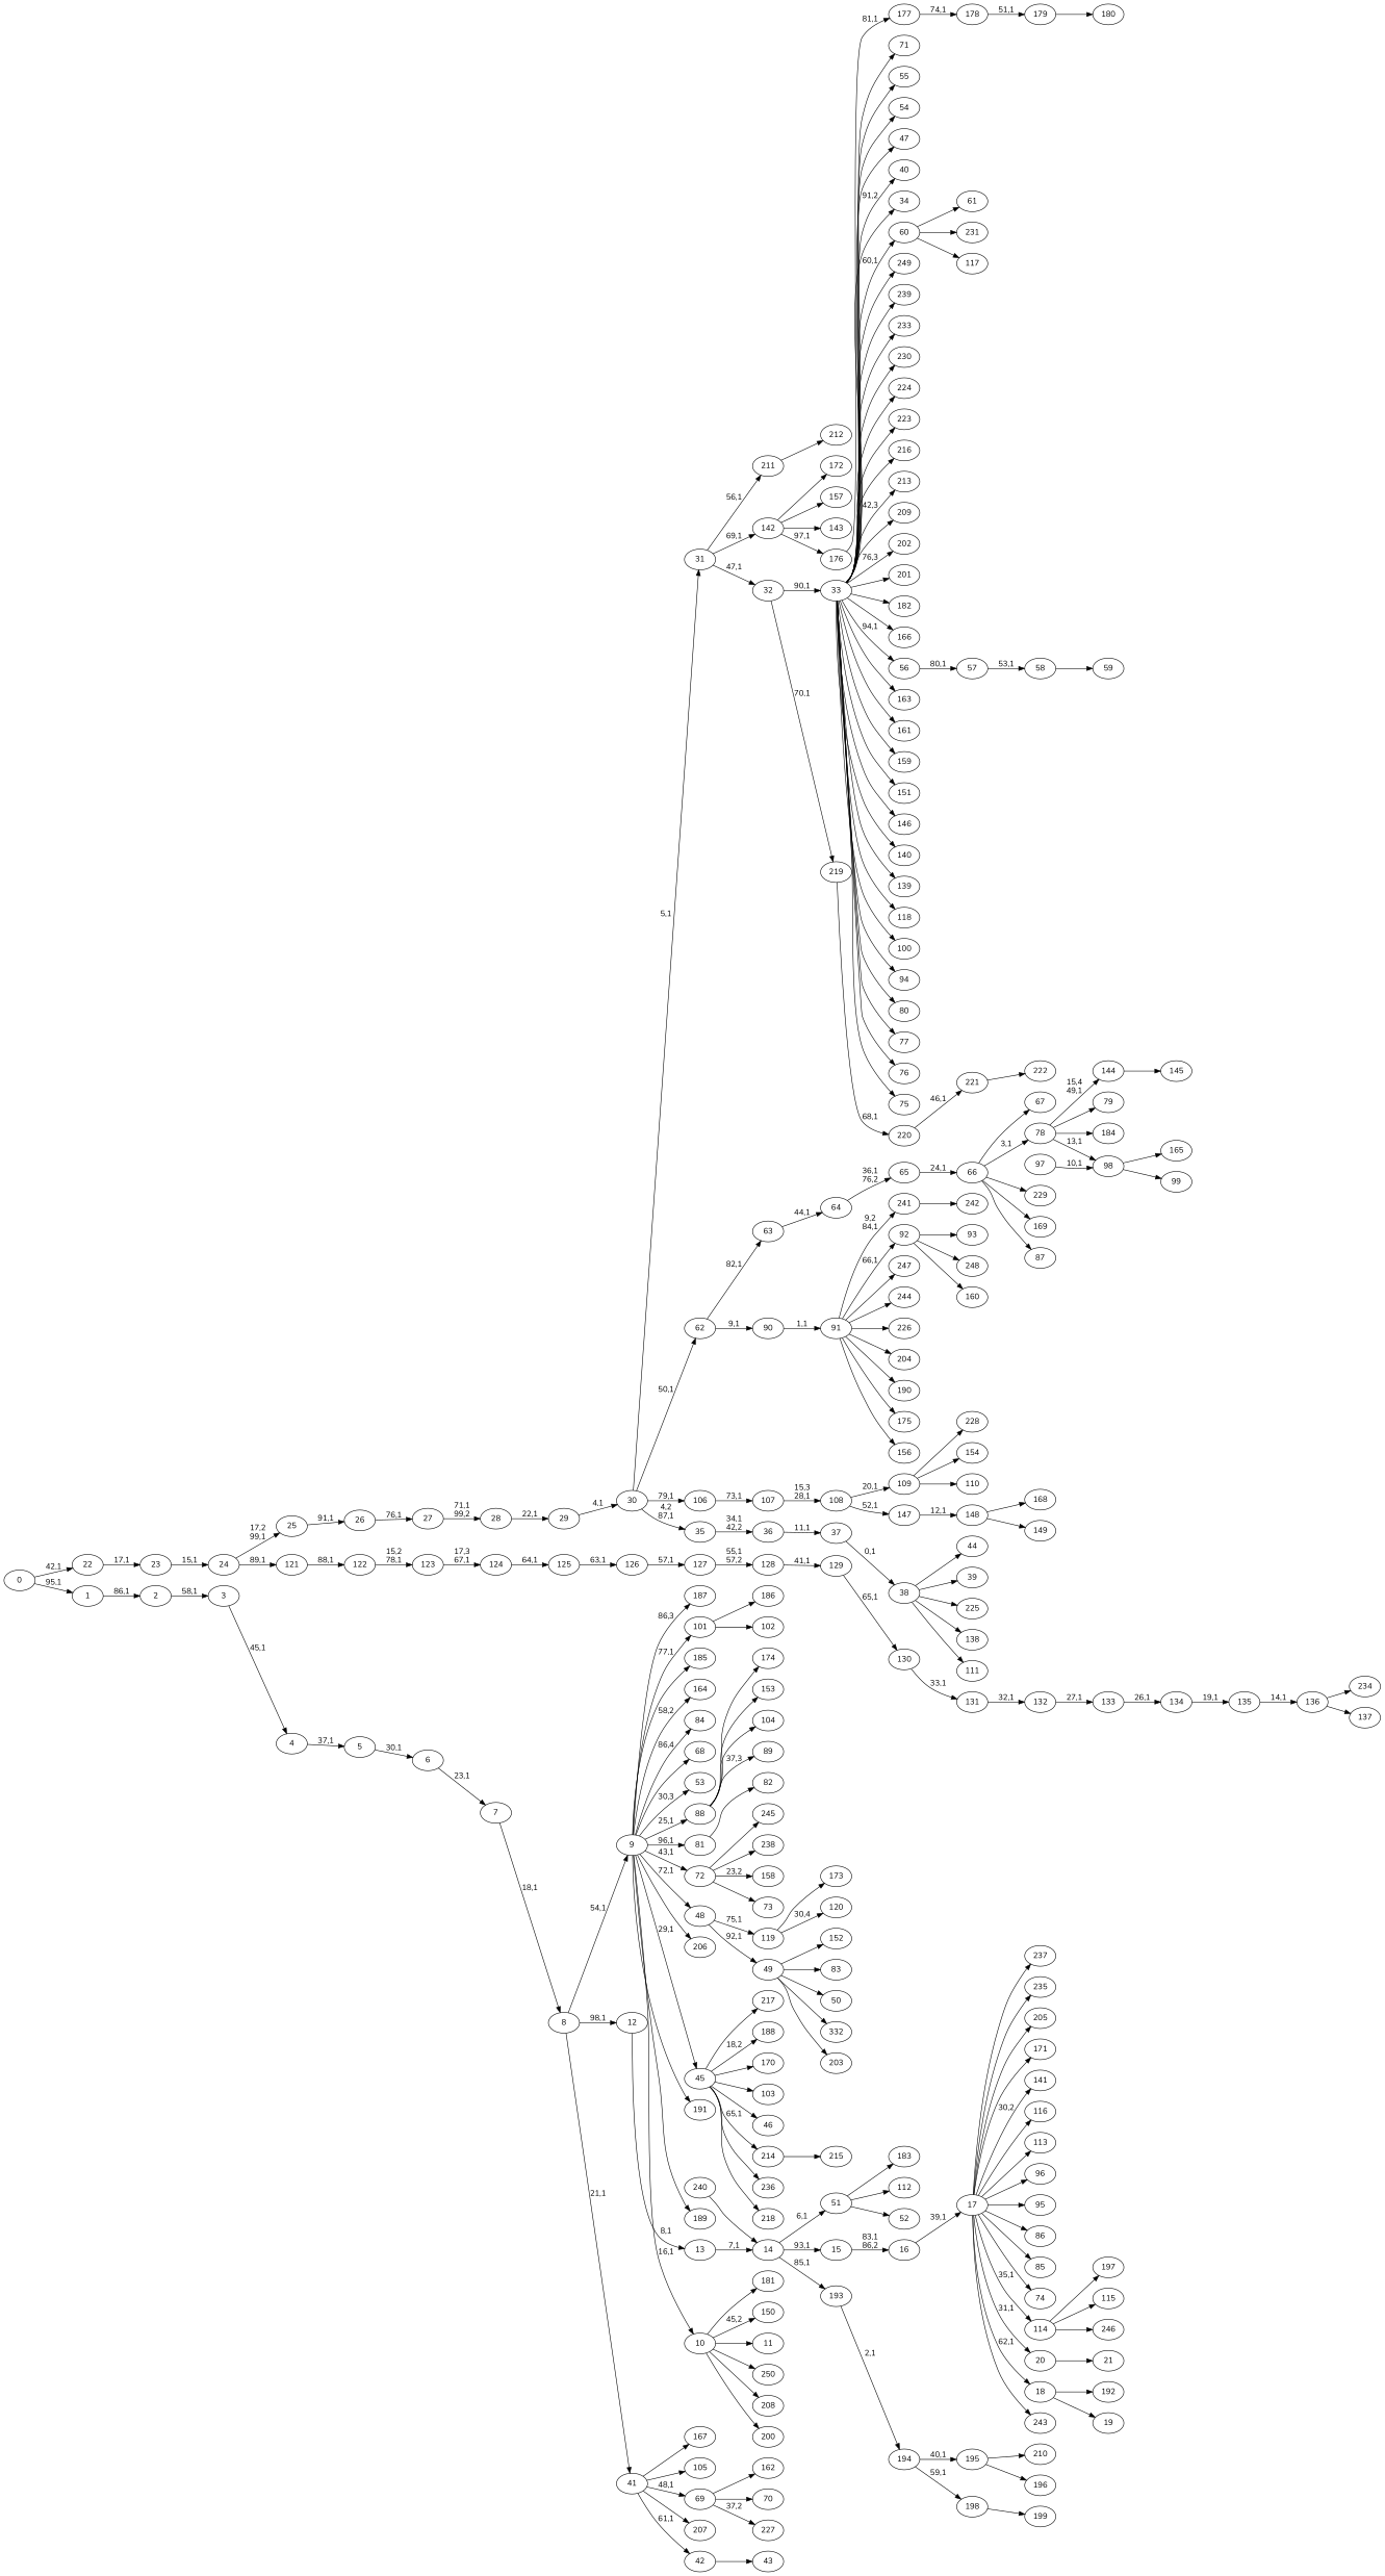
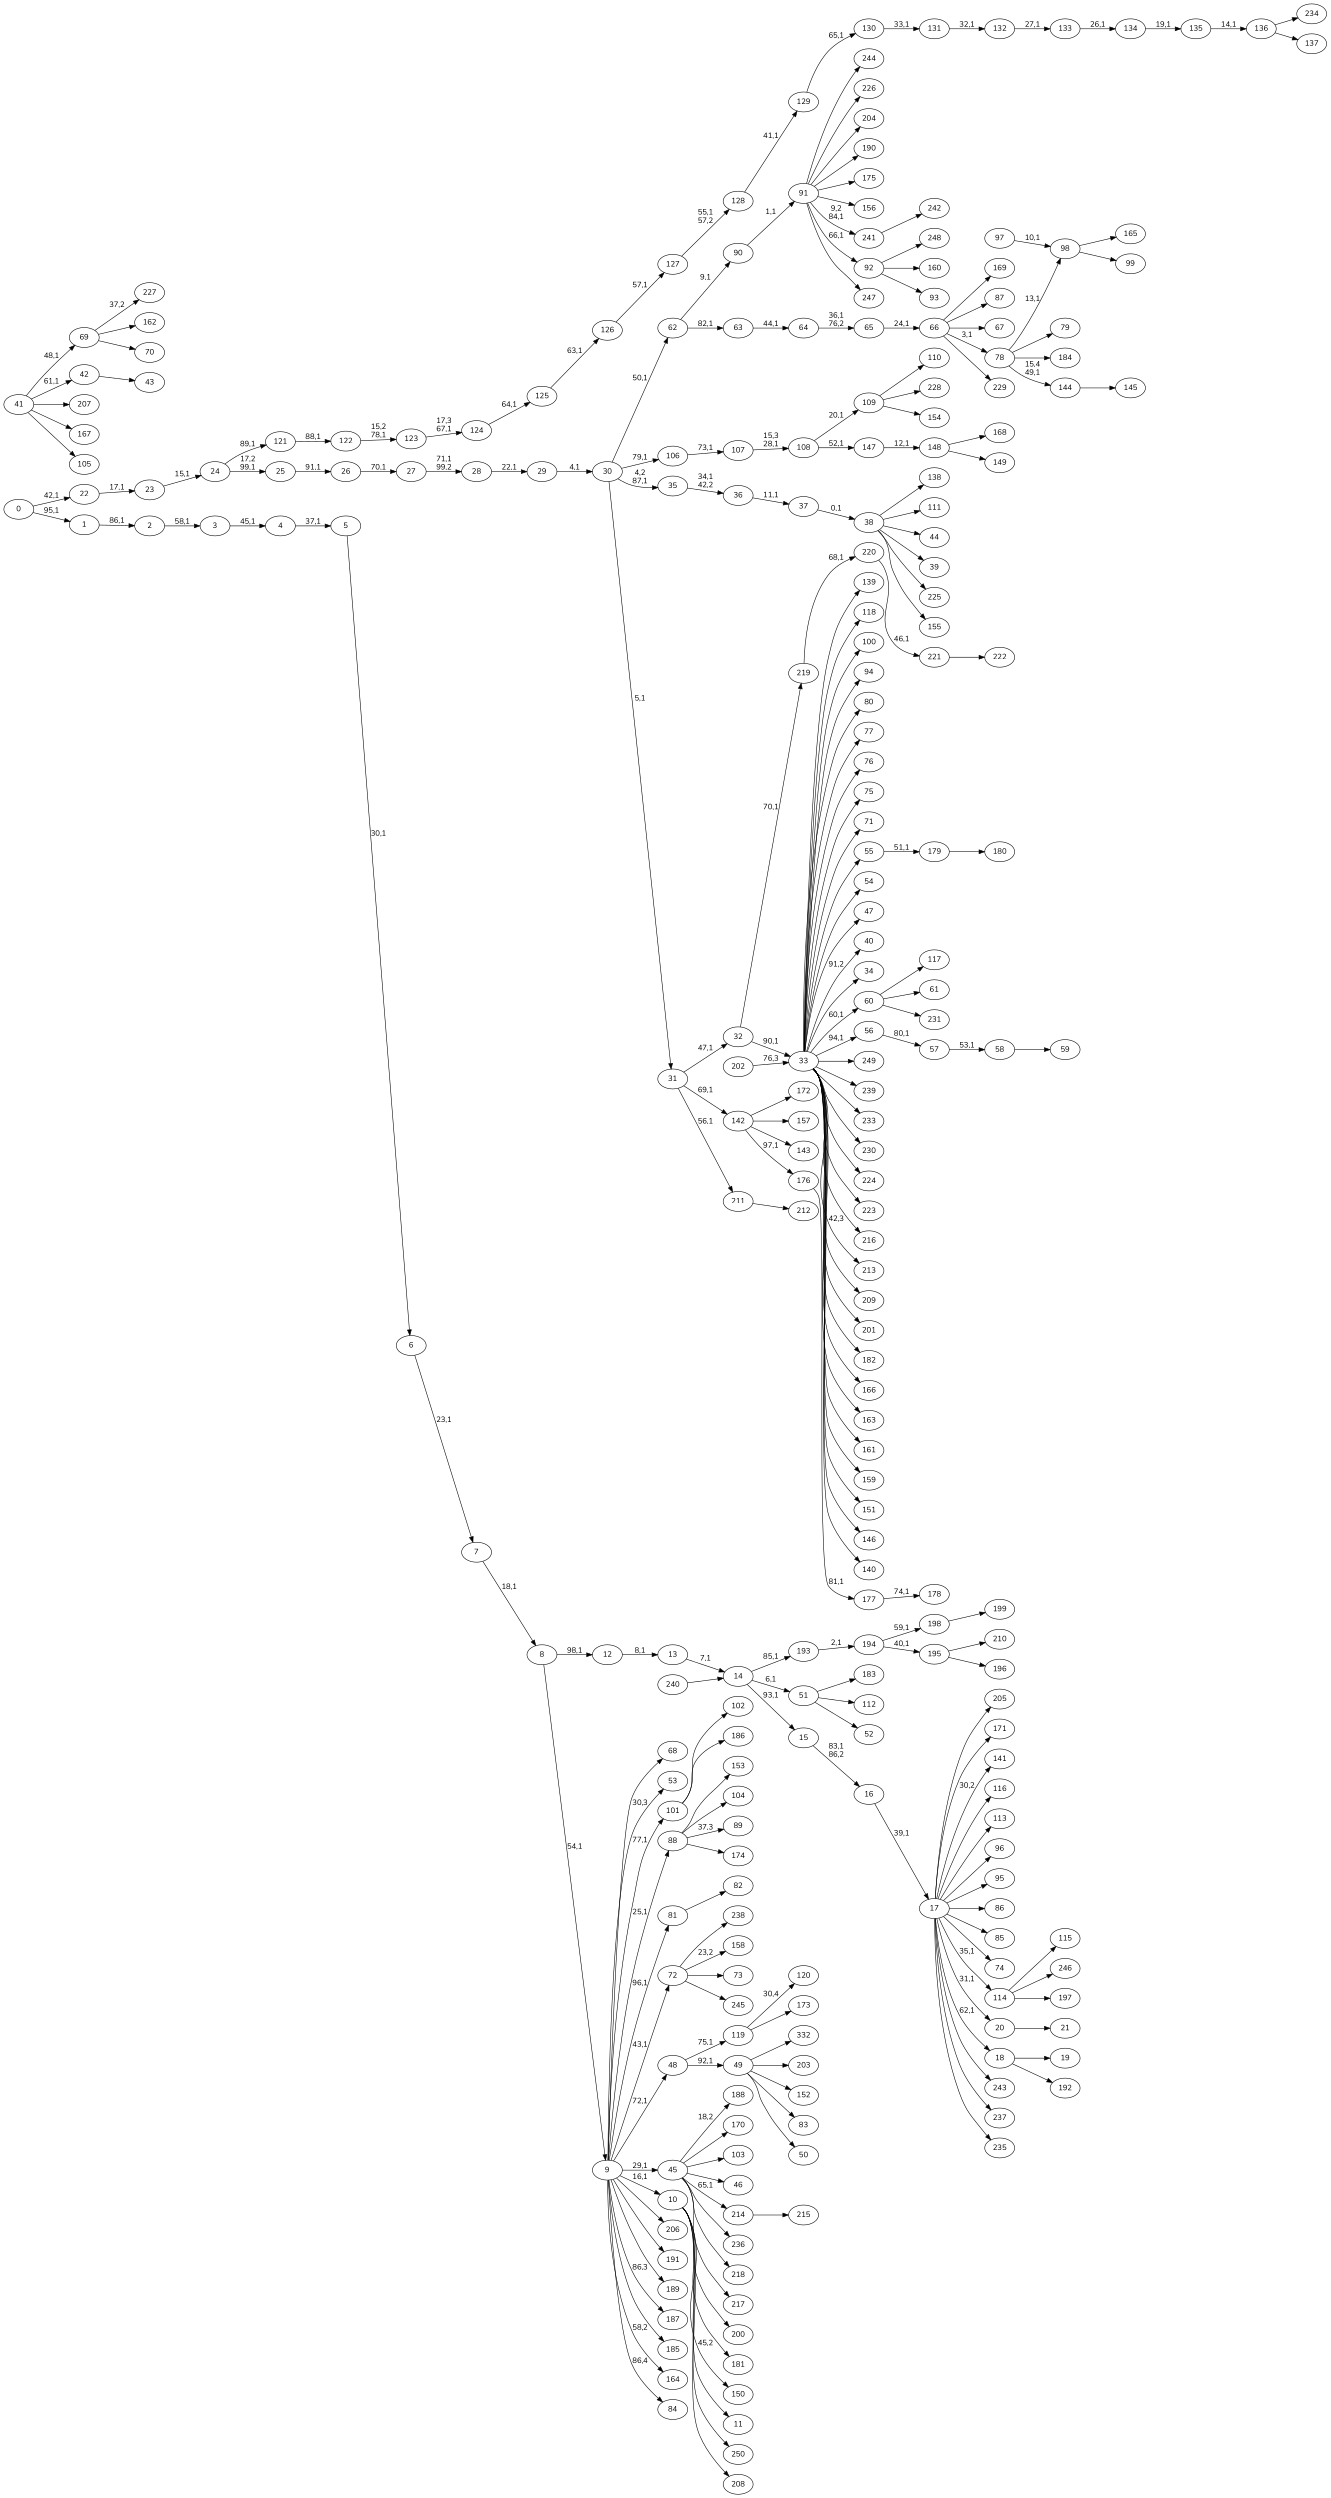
  digraph {
    fontname=Nunito
    rankdir=LR
    node [fontname=Nunito]
    edge [fontname=Nunito]
    241
    242
    221
    222
    220
    219
    214
    215
    211
    212
    198
    199
    195
    210
    196
    194
    193
    179
    180
    178
    177
    176
    148
    168
    149
    147
    144
    145
    142
    172
    157
    143
    136
    234
    137
    135
    134
    133
    132
    131
    130
    129
    128
    127
    126
    125
    124
    123
    122
    121
    119
    173
    120
    114
    246
    197
    115
    109
    228
    154
    110
    108
    107
    106
    101
    186
    102
    98
    165
    99
    97
    92
    248
    160
    93
    91
    247
    244
    226
    204
    190
    175
    156
    90
    88
    174
    153
    104
    89
    81
    82
    78
    184
    79
    72
    245
    238
    158
    73
    69
    227
    162
    70
    66
    229
    169
    87
    67
    65
    64
    63
    62
    60
    231
    117
    61
    58
    59
    57
    56
    51
    183
    112
    52
    n125 [label=332]
    49
    203
    152
    83
    50
    48
    45
    236
    218
    217
    188
    170
    103
    46
    42
    43
    41
    207
    167
    105
    38
    225
+   155
    138
    111
    44
    39
    37
    36
    35
    33
    249
    239
    233
    230
    224
    223
    216
    213
    209
    202
    201
    182
    166
    163
    161
    159
    151
    146
    140
    139
    118
    100
    94
    80
    77
    76
    75
    71
    55
    54
    47
    40
    34
    32
    31
    30
    29
    28
    27
    26
    25
    24
    23
    22
    20
    21
    18
    192
    19
    17
    243
    237
    235
    205
    171
    141
    116
    113
    96
    95
    86
    85
    74
    16
    15
    14
    240
    13
    12
    10
    250
    208
    200
    181
    150
    11
    9
    206
    191
    189
    187
    185
    164
    84
    68
    53
    8
    7
    6
    5
    4
    3
    2
    1
    0
    241 -> 242
    221 -> 222
    220 -> 221 [label="46,1"]
    219 -> 220 [label="68,1"]
    214 -> 215
    211 -> 212
    198 -> 199
    195 -> 210
    195 -> 196
    194 -> 198 [label="59,1"]
    194 -> 195 [label="40,1"]
    193 -> 194 [label="2,1"]
    179 -> 180
-   178 -> 179 [label="51,1"]
+   55 -> 179 [label="51,1"]
    177 -> 178 [label="74,1"]
    176 -> 177 [label="81,1"]
    148 -> 168
    148 -> 149
    147 -> 148 [label="12,1"]
    144 -> 145
    142 -> 176 [label="97,1"]
    142 -> 172
    142 -> 157
    142 -> 143
    136 -> 234
    136 -> 137
    135 -> 136 [label="14,1"]
    134 -> 135 [label="19,1"]
    133 -> 134 [label="26,1"]
    132 -> 133 [label="27,1"]
    131 -> 132 [label="32,1"]
    130 -> 131 [label="33,1"]
    129 -> 130 [label="65,1"]
    128 -> 129 [label="41,1"]
    127 -> 128 [label="55,1\n57,2"]
    126 -> 127 [label="57,1"]
    125 -> 126 [label="63,1"]
    124 -> 125 [label="64,1"]
    123 -> 124 [label="17,3\n67,1"]
    122 -> 123 [label="15,2\n78,1"]
    121 -> 122 [label="88,1"]
    119 -> 173
    119 -> 120 [label="30,4"]
    114 -> 246
    114 -> 197
    114 -> 115
    109 -> 228
    109 -> 154
    109 -> 110
    108 -> 147 [label="52,1"]
    108 -> 109 [label="20,1"]
    107 -> 108 [label="15,3\n28,1"]
    106 -> 107 [label="73,1"]
    101 -> 186
    101 -> 102
    98 -> 165
    98 -> 99
    97 -> 98 [label="10,1"]
    92 -> 248
    92 -> 160
    92 -> 93
    91 -> 241 [label="9,2\n84,1"]
    91 -> 92 [label="66,1"]
    91 -> 247
    91 -> 244
    91 -> 226
    91 -> 204
    91 -> 190
    91 -> 175
    91 -> 156
    90 -> 91 [label="1,1"]
    88 -> 174
    88 -> 153
    88 -> 104
    88 -> 89 [label="37,3"]
    81 -> 82
    78 -> 144 [label="15,4\n49,1"]
    78 -> 98 [label="13,1"]
    78 -> 184
    78 -> 79
    72 -> 245
    72 -> 238
    72 -> 158 [label="23,2"]
    72 -> 73
    69 -> 227 [label="37,2"]
    69 -> 162
    69 -> 70
    66 -> 78 [label="3,1"]
    66 -> 229
    66 -> 169
    66 -> 87
    66 -> 67
    65 -> 66 [label="24,1"]
    64 -> 65 [label="36,1\n76,2"]
    63 -> 64 [label="44,1"]
    62 -> 90 [label="9,1"]
    62 -> 63 [label="82,1"]
    60 -> 231
    60 -> 117
    60 -> 61
    58 -> 59
    57 -> 58 [label="53,1"]
    56 -> 57 [label="80,1"]
    51 -> 183
    51 -> 112
    51 -> 52
    49 -> n125
    49 -> 203
    49 -> 152
    49 -> 83
    49 -> 50
    48 -> 119 [label="75,1"]
    48 -> 49 [label="92,1"]
    45 -> 214 [label="65,1"]
    45 -> 236
    45 -> 218
    45 -> 217
    45 -> 188 [label="18,2"]
    45 -> 170
    45 -> 103
    45 -> 46
    42 -> 43
    41 -> 69 [label="48,1"]
    41 -> 42 [label="61,1"]
    41 -> 207
    41 -> 167
    41 -> 105
    38 -> 225
+   38 -> 155
    38 -> 138
    38 -> 111
    38 -> 44
    38 -> 39
    37 -> 38 [label="0,1"]
    36 -> 37 [label="11,1"]
    35 -> 36 [label="34,1\n42,2"]
    33 -> 60 [label="60,1"]
    33 -> 56 [label="94,1"]
    33 -> 249
    33 -> 239
    33 -> 233
    33 -> 230
    33 -> 224
    33 -> 223
    33 -> 216
    33 -> 213 [label="42,3"]
    33 -> 209
-   33 -> 202 [label="76,3"]
+   202 -> 33 [label="76,3"]
    33 -> 201
    33 -> 182
    33 -> 166
    33 -> 163
    33 -> 161
    33 -> 159
    33 -> 151
    33 -> 146
    33 -> 140
    33 -> 139
    33 -> 118
    33 -> 100
    33 -> 94
    33 -> 80
    33 -> 77
    33 -> 76
    33 -> 75
    33 -> 71
    33 -> 55
    33 -> 54
    33 -> 47
    33 -> 40 [label="91,2"]
    33 -> 34
    32 -> 219 [label="70,1"]
    32 -> 33 [label="90,1"]
    31 -> 211 [label="56,1"]
    31 -> 142 [label="69,1"]
    31 -> 32 [label="47,1"]
    30 -> 106 [label="79,1"]
    30 -> 62 [label="50,1"]
    30 -> 35 [label="4,2\n87,1"]
    30 -> 31 [label="5,1"]
    29 -> 30 [label="4,1"]
    28 -> 29 [label="22,1"]
    27 -> 28 [label="71,1\n99,2"]
-   26 -> 27 [label="76,1"]
+   26 -> 27 [label="70,1"]
    25 -> 26 [label="91,1"]
    24 -> 121 [label="89,1"]
    24 -> 25 [label="17,2\n99,1"]
    23 -> 24 [label="15,1"]
    22 -> 23 [label="17,1"]
    20 -> 21
    18 -> 192
    18 -> 19
    17 -> 114 [label="35,1"]
    17 -> 20 [label="31,1"]
    17 -> 18 [label="62,1"]
    17 -> 243
    17 -> 237
    17 -> 235
    17 -> 205
    17 -> 171
    17 -> 141 [label="30,2"]
    17 -> 116
    17 -> 113
    17 -> 96
    17 -> 95
    17 -> 86
    17 -> 85
    17 -> 74
    16 -> 17 [label="39,1"]
    15 -> 16 [label="83,1\n86,2"]
    14 -> 193 [label="85,1"]
    14 -> 51 [label="6,1"]
    14 -> 15 [label="93,1"]
    240 -> 14
    13 -> 14 [label="7,1"]
    12 -> 13 [label="8,1"]
    10 -> 250
    10 -> 208
    10 -> 200
    10 -> 181
    10 -> 150 [label="45,2"]
    10 -> 11
    9 -> 101 [label="77,1"]
    9 -> 88 [label="25,1"]
    9 -> 81 [label="96,1"]
    9 -> 72 [label="43,1"]
    9 -> 48 [label="72,1"]
    9 -> 45 [label="29,1"]
    9 -> 10 [label="16,1"]
    9 -> 206
    9 -> 191
    9 -> 189
    9 -> 187 [label="86,3"]
    9 -> 185
    9 -> 164 [label="58,2"]
    9 -> 84 [label="86,4"]
    9 -> 68
    9 -> 53 [label="30,3"]
-   8 -> 41 [label="21,1"]
    8 -> 12 [label="98,1"]
    8 -> 9 [label="54,1"]
    7 -> 8 [label="18,1"]
    6 -> 7 [label="23,1"]
    5 -> 6 [label="30,1"]
    4 -> 5 [label="37,1"]
    3 -> 4 [label="45,1"]
    2 -> 3 [label="58,1"]
    1 -> 2 [label="86,1"]
    0 -> 22 [label="42,1"]
    0 -> 1 [label="95,1"]
  }
